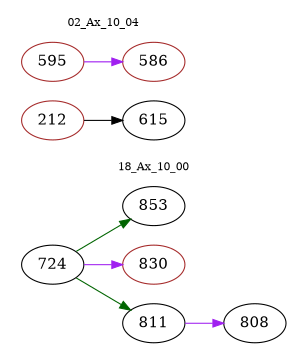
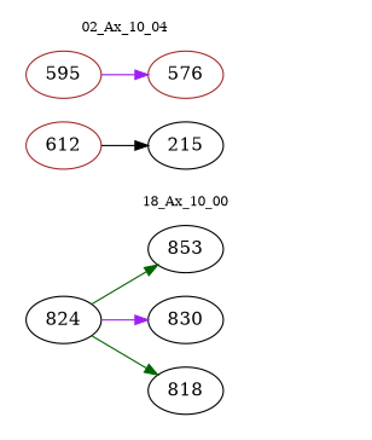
  digraph {
    rankdir=LR
    node [color=black]
    edge [color=purple]
-   n1 [label=724]
-   n2 [label=811]
-   n3 [color=brown label=830]
-   n4 [label=808]
+   n1 [label=824]
+   n2 [label=818]
+   n3 [label=830]
    n5 [label=853]
    n6 [color=brown label=595]
-   n7 [color=brown label=212]
-   n8 [color=brown label=586]
-   n9 [label=615]
+   n7 [color=brown label=612]
+   n8 [color=brown label=576]
+   n9 [label=215]
    subgraph cluster_1 {
      color=white
      fontsize=10
      label="18_Ax_10_00"
      n1
      n2
      n3
-     n4
      n5
    }
    subgraph cluster_2 {
      color=white
      fontsize=10
      label="02_Ax_10_04"
      n6
      n7
      n8
      n9
    }
    n1 -> n2 [color=darkgreen]
    n1 -> n3
    n1 -> n5 [color=darkgreen]
-   n2 -> n4
    n6 -> n8
    n7 -> n9 [color=black]
  }
